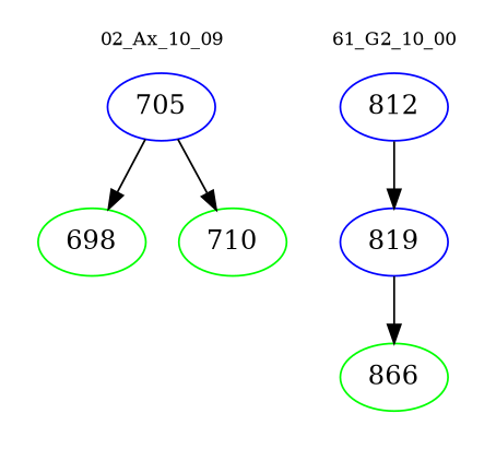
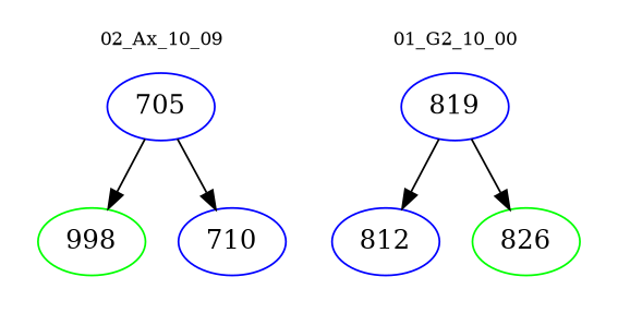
  digraph {
    node [color=blue]
    edge [color=black]
    n1 [label=705]
-   n2 [color=green label=698]
-   n3 [color=green label=710]
+   n2 [color=green label=998]
+   n3 [label=710]
    n4 [label=819]
    n5 [label=812]
-   n6 [color=green label=866]
+   n6 [color=green label=826]
    subgraph cluster_1 {
      color=white
      fontsize=10
      label="02_Ax_10_09"
      n1
      n2
      n3
    }
    subgraph cluster_2 {
      color=white
      fontsize=10
-     label="61_G2_10_00"
+     label="01_G2_10_00"
      n4
      n5
      n6
    }
    n1 -> n2
    n1 -> n3
-   n5 -> n4
+   n4 -> n5
    n4 -> n6
  }
